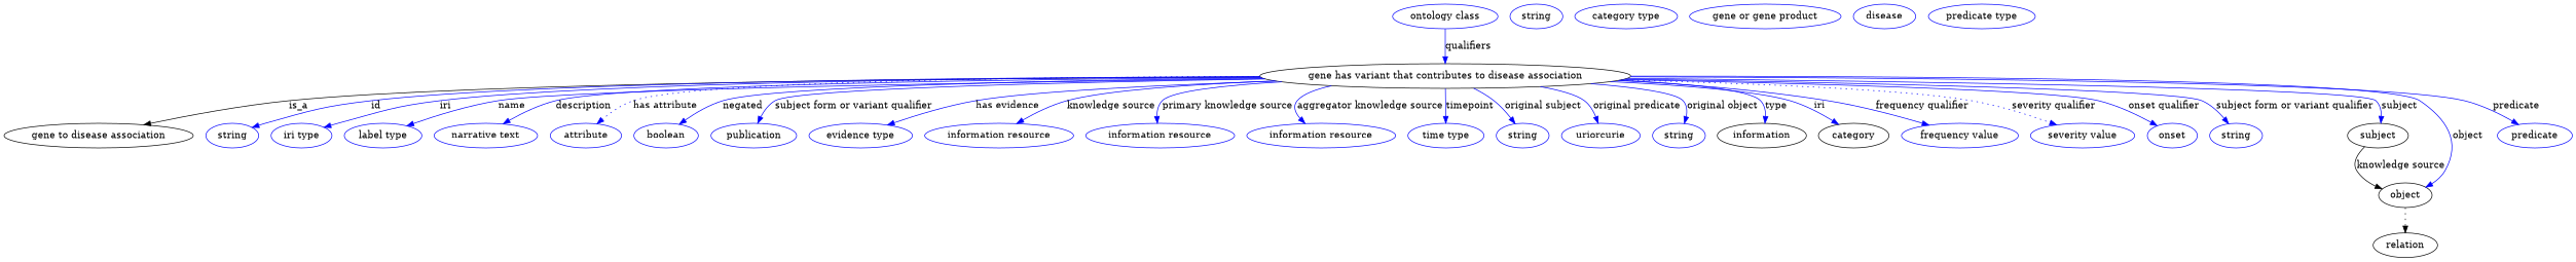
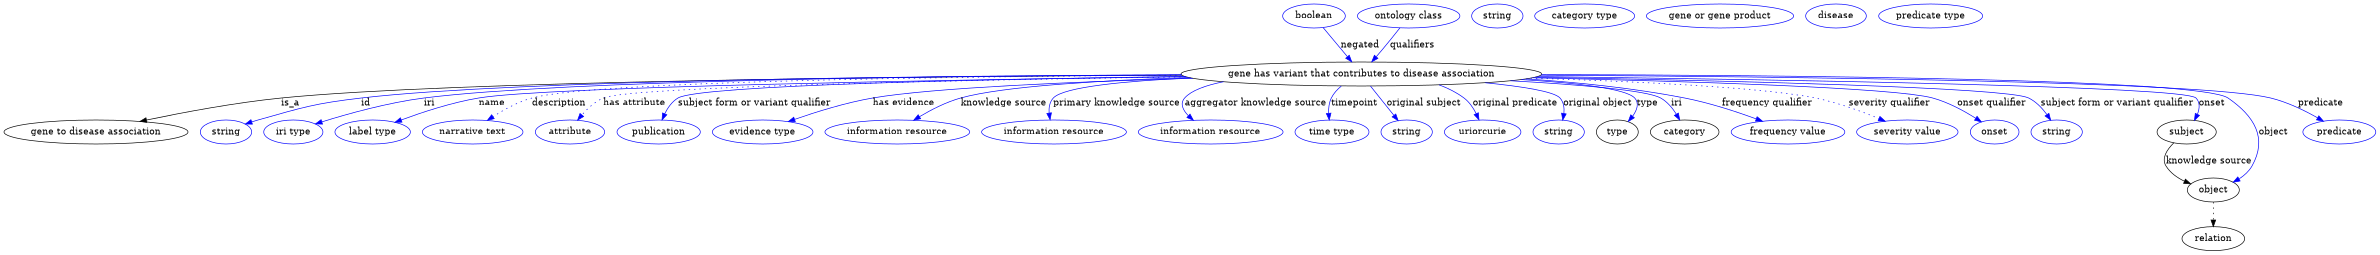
  digraph {
    fontname="DejaVu Serif"
    node [fontname="DejaVu Serif" color=blue]
    edge [fontname="DejaVu Serif" color=blue style=solid]
    n1 [height=0.5 label="gene has variant that contributes to disease association" width=7.5104 color=""]
    "gene to disease association" [height=0.5 width=3.8274 color=""]
    n3 [height=0.5 label=string width=1.0652]
    n4 [height=0.5 label="iri type" width=1.2277]
    n5 [height=0.5 label="label type" width=1.5707]
    n6 [height=0.5 label="narrative text" width=2.0943]
    n7 [height=0.5 label=attribute width=1.4443]
    n8 [height=0.5 label=boolean width=1.2999]
    n9 [height=0.5 label=publication width=1.7332]
    n10 [height=0.5 label="evidence type" width=2.0943]
    n11 [height=0.5 label="information resource" width=3.015]
    n12 [height=0.5 label="information resource" width=3.015]
    n13 [height=0.5 label="information resource" width=3.015]
    n14 [height=0.5 label="time type" width=1.5346]
    n15 [height=0.5 label=string width=1.0652]
    n16 [height=0.5 label=uriorcurie width=1.5887]
    n17 [height=0.5 label=string width=1.0652]
-   type [height=0.5 width=0.86659 label=information color=""]
+   type [height=0.5 width=0.86659 color=""]
    category [height=0.5 width=1.4263 color=""]
    n20 [height=0.5 label="frequency value" width=2.3651]
    n21 [height=0.5 label="severity value" width=2.1123]
    n22 [height=0.5 label=onset width=1.011]
    n23 [height=0.5 label=string width=1.0652]
    subject [height=0.5 width=1.2277 color=""]
    object [height=0.5 width=1.0832 color=""]
    predicate [height=0.5 width=1.5165]
    n27 [height=0.5 label="ontology class" width=2.1304]
    relation [height=0.5 width=1.2999 color=""]
    n29 [height=0.5 label=string width=1.0652]
    n30 [height=0.5 label="category type" width=2.0762]
    n31 [height=0.5 label="gene or gene product" width=3.0692]
    n32 [height=0.5 label=disease width=1.2638]
    n33 [height=0.5 label="predicate type" width=2.1665]
    n1 -> "gene to disease association" [label=is_a color="" style=""]
    n1 -> n3 [label=id]
    n1 -> n4 [label=iri]
    n1 -> n5 [label=name]
-   n1 -> n6 [label=description]
+   n1 -> n6 [label=description style=dotted]
    n1 -> n7 [label="has attribute" style=dotted]
-   n1 -> n8 [label=negated]
+   n8 -> n1 [label=negated]
    n1 -> n9 [label="subject form or variant qualifier"]
    n1 -> n10 [label="has evidence"]
    n1 -> n11 [label="knowledge source"]
    n1 -> n12 [label="primary knowledge source"]
    n1 -> n13 [label="aggregator knowledge source"]
    n1 -> n14 [label=timepoint]
    n1 -> n15 [label="original subject"]
    n1 -> n16 [label="original predicate"]
    n1 -> n17 [label="original object"]
    n1 -> type [label=type]
    n1 -> category [label=iri]
    n1 -> n20 [label="frequency qualifier"]
    n1 -> n21 [label="severity qualifier" style=dotted]
    n1 -> n22 [label="onset qualifier"]
    n1 -> n23 [label="subject form or variant qualifier"]
-   n1 -> subject [label=subject]
+   n1 -> subject [label=onset]
    n1 -> object [label=object]
    n1 -> predicate [label=predicate]
    subject -> object [label="knowledge source" color="" style=""]
    object -> relation [style=dotted color=""]
    n27 -> n1 [label=qualifiers]
  }
